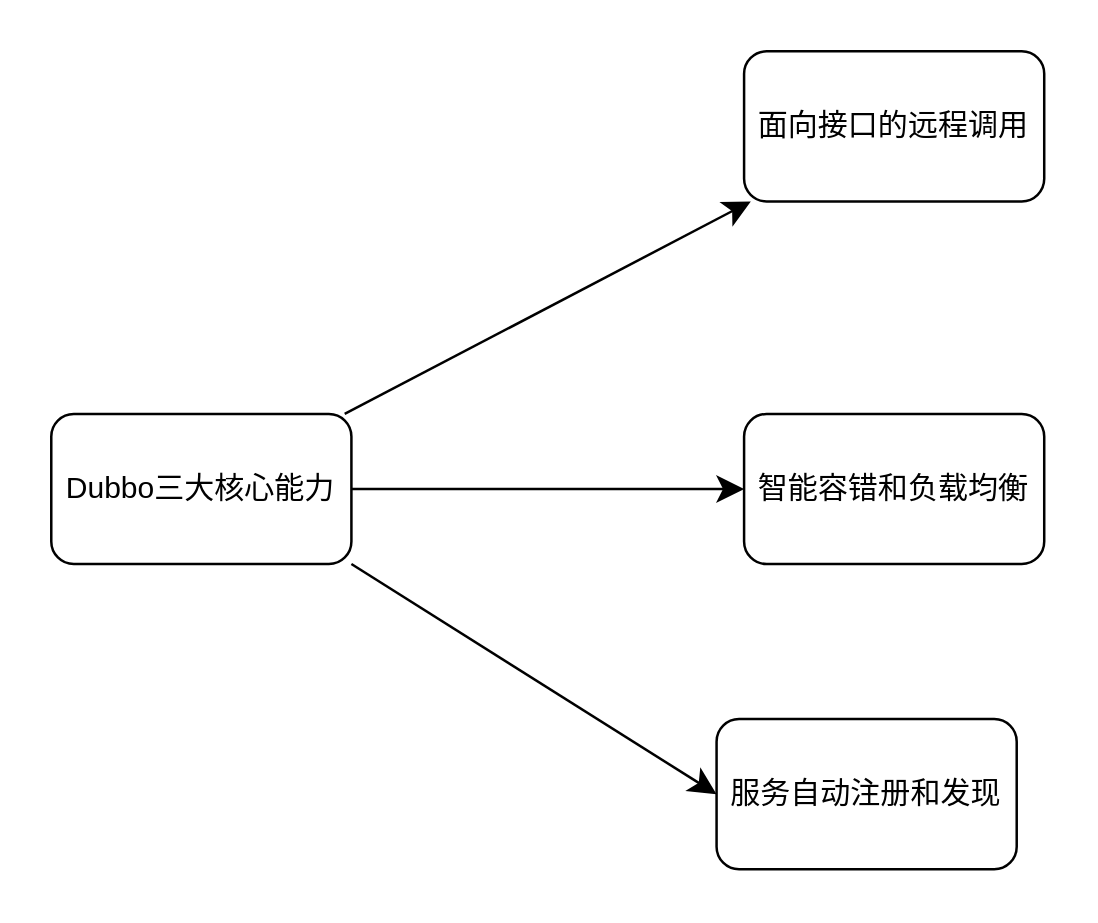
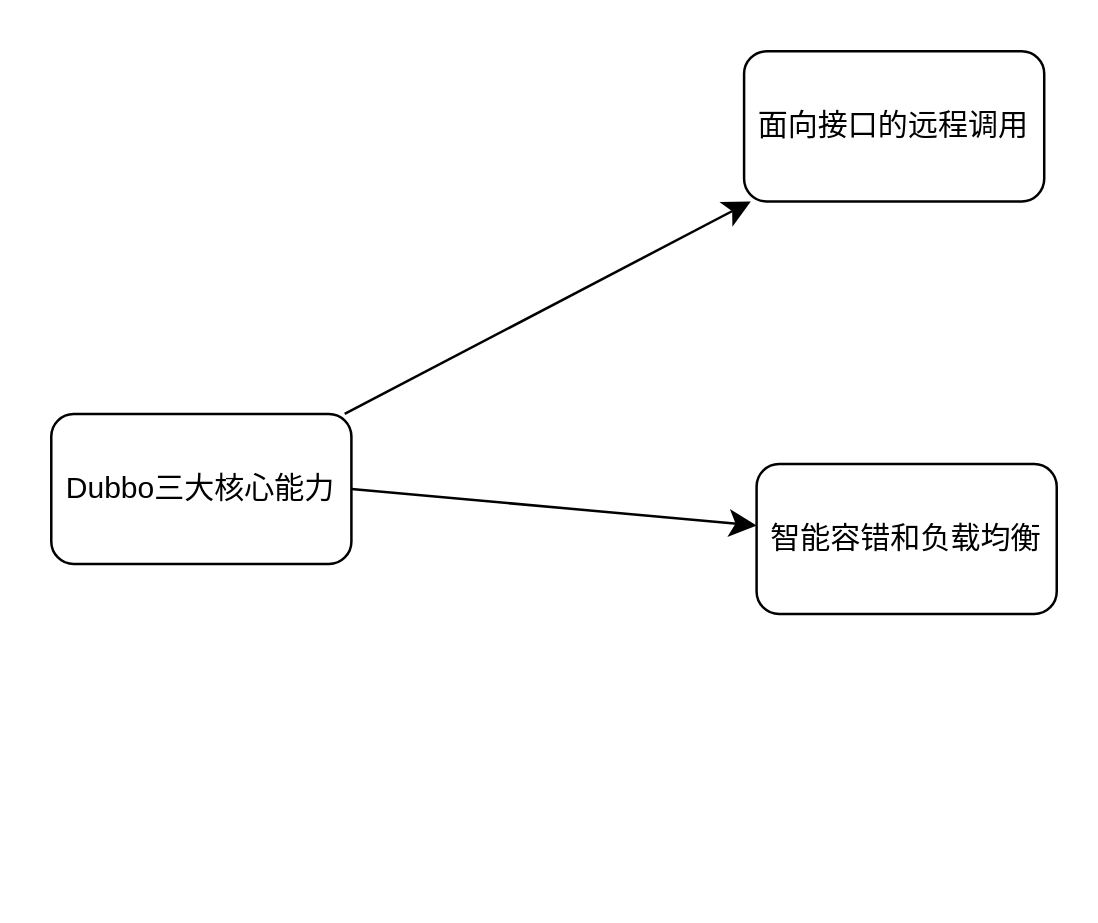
  <mxCell id="0" />
  <mxCell id="1" parent="0" />
  <mxCell id="2" value="" style="edgeStyle=none;curved=1;rounded=0;orthogonalLoop=1;jettySize=auto;html=1;fontSize=12;startSize=8;endSize=8;" edge="1" parent="1" source="3" target="4"><mxGeometry relative="1" as="geometry" /></mxCell>
  <mxCell id="3" value="Dubbo三大核心能力" style="rounded=1;whiteSpace=wrap;html=1;" vertex="1" parent="1"><mxGeometry x="20" y="165" width="120" height="60" as="geometry" /></mxCell>
  <mxCell id="4" value="面向接口的远程调用" style="rounded=1;whiteSpace=wrap;html=1;" vertex="1" parent="1"><mxGeometry x="297" y="20" width="120" height="60" as="geometry" /></mxCell>
- <mxCell id="5" value="智能容错和负载均衡" style="rounded=1;whiteSpace=wrap;html=1;" vertex="1" parent="1"><mxGeometry x="297" y="165" width="120" height="60" as="geometry" /></mxCell>
- <mxCell id="6" value="服务自动注册和发现" style="rounded=1;whiteSpace=wrap;html=1;" vertex="1" parent="1"><mxGeometry x="286" y="287" width="120" height="60" as="geometry" /></mxCell>
+ <mxCell id="5" value="智能容错和负载均衡" style="rounded=1;whiteSpace=wrap;html=1;" vertex="1" parent="1"><mxGeometry x="302" y="185" width="120" height="60" as="geometry" /></mxCell>
  <mxCell id="7" value="" style="endArrow=classic;html=1;rounded=0;fontSize=12;startSize=8;endSize=8;curved=1;exitX=1;exitY=0.5;exitDx=0;exitDy=0;" edge="1" parent="1" source="3" target="5"><mxGeometry width="50" height="50" relative="1" as="geometry"><mxPoint x="207" y="245" as="sourcePoint" /><mxPoint x="257" y="195" as="targetPoint" /></mxGeometry></mxCell>
- <mxCell id="8" value="" style="endArrow=classic;html=1;rounded=0;fontSize=12;startSize=8;endSize=8;curved=1;entryX=0;entryY=0.5;entryDx=0;entryDy=0;exitX=1;exitY=1;exitDx=0;exitDy=0;" edge="1" parent="1" source="3" target="6"><mxGeometry width="50" height="50" relative="1" as="geometry"><mxPoint x="13" y="386" as="sourcePoint" /><mxPoint x="63" y="336" as="targetPoint" /></mxGeometry></mxCell>
